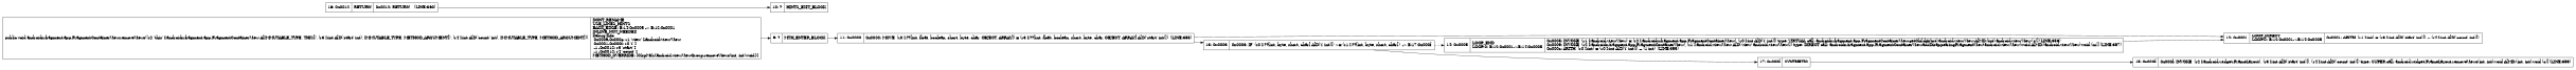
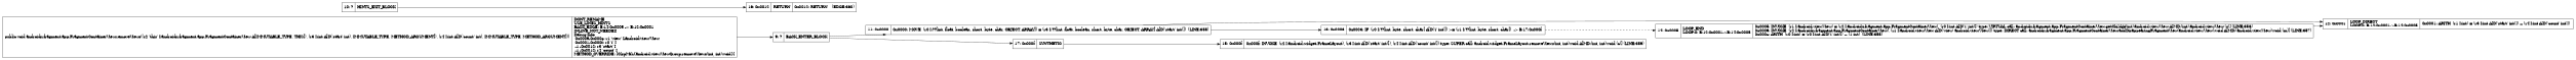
  digraph {
    rankdir=LR
    node [shape=record]
-   n1 [label="{9\:\ ?|MTH_ENTER_BLOCK\l}"]
+   n1 [label="{9\:\ ?|BACK_ENTER_BLOCK\l}"]
    n2 [label="{11\:\ 0x0000|0x0000: MOVE  (r0 I:??[int, float, boolean, short, byte, char, OBJECT, ARRAY]) = (r3 I:??[int, float, boolean, short, byte, char, OBJECT, ARRAY] A[D('start' int)])  (LINE:355)\l}"]
    n3 [label="{12\:\ 0x0001|LOOP_DIRECT\lLOOP:0: B:12:0x0001\-\>B:14:0x0005\l|0x0001: ARITH  (r1 I:int) = (r3 I:int A[D('start' int)]) + (r4 I:int A[D('count' int)]) \l}"]
    n4 [label="{13\:\ 0x0003|0x0003: IF  (r0 I:??[int, byte, short, char] A[D('i' int)]) \>= (r1 I:??[int, byte, short, char])  \-\> B:17:0x000f \l}"]
    n5 [label="{14\:\ 0x0005|LOOP_END\lLOOP:0: B:12:0x0001\-\>B:14:0x0005\l|0x0005: INVOKE  (r1 I:android.view.View) = (r2 I:androidx.fragment.app.FragmentContainerView), (r0 I:int A[D('i' int)]) type: VIRTUAL call: androidx.fragment.app.FragmentContainerView.getChildAt(int):android.view.View A[MD:(int):android.view.View (s)] (LINE:356)\l0x0009: INVOKE  (r2 I:androidx.fragment.app.FragmentContainerView), (r1 I:android.view.View A[D('view' android.view.View)]) type: DIRECT call: androidx.fragment.app.FragmentContainerView.addDisappearingFragmentView(android.view.View):void A[MD:(android.view.View):void (m)] (LINE:357)\l0x000c: ARITH  (r0 I:int) = (r0 I:int A[D('i' int)]) + (1 int)  (LINE:355)\l}"]
    n6 [label="{17\:\ 0x000f|SYNTHETIC\l}"]
    n7 [label="{15\:\ 0x000f|0x000f: INVOKE  (r2 I:android.widget.FrameLayout), (r3 I:int A[D('start' int)]), (r4 I:int A[D('count' int)]) type: SUPER call: android.widget.FrameLayout.removeViews(int, int):void A[MD:(int, int):void (c)] (LINE:359)\l}"]
-   n8 [label="{16\:\ 0x0012|RETURN\l|0x0012: RETURN    (LINE:360)\l}"]
+   n8 [label="{16\:\ 0x0012|RETURN\l|0x0012: RETURN    (EDGE:360)\l}"]
    n9 [label="{10\:\ ?|HINTS_EXIT_BLOCK\l}"]
    n10 [label="{public void androidx.fragment.app.FragmentContainerView.removeViews((r2 'this' I:androidx.fragment.app.FragmentContainerView A[IMMUTABLE_TYPE, THIS]), (r3 I:int A[D('start' int), IMMUTABLE_TYPE, METHOD_ARGUMENT]), (r4 I:int A[D('count' int), IMMUTABLE_TYPE, METHOD_ARGUMENT]))  | DONT_RENAME\lUSE_LINES_HINTS\lBACK_EDGE: B:14:0x0005 \-\> B:12:0x0001\lINLINE_NOT_NEEDED\lDebug Info:\l  0x0009\-0x000c: r1 'view' Landroid\/view\/View;\l  0x0001\-0x000f: r0 'i' I\l  \-1 \-0x0012: r3 'start' I\l  \-1 \-0x0012: r4 'count' I\lMETHOD_OVERRIDE: [ClspMth\{android.view.ViewGroup.removeViews(int, int):void\}]\l}"]
    n1 -> n2
    n2 -> n3
    n2 -> n4
    n4 -> n5 [style=dashed]
-   n4 -> n6
+   n1 -> n6
    n5 -> n3
    n6 -> n7
-   n8 -> n9
+   n9 -> n8
    n10 -> n1
  }
